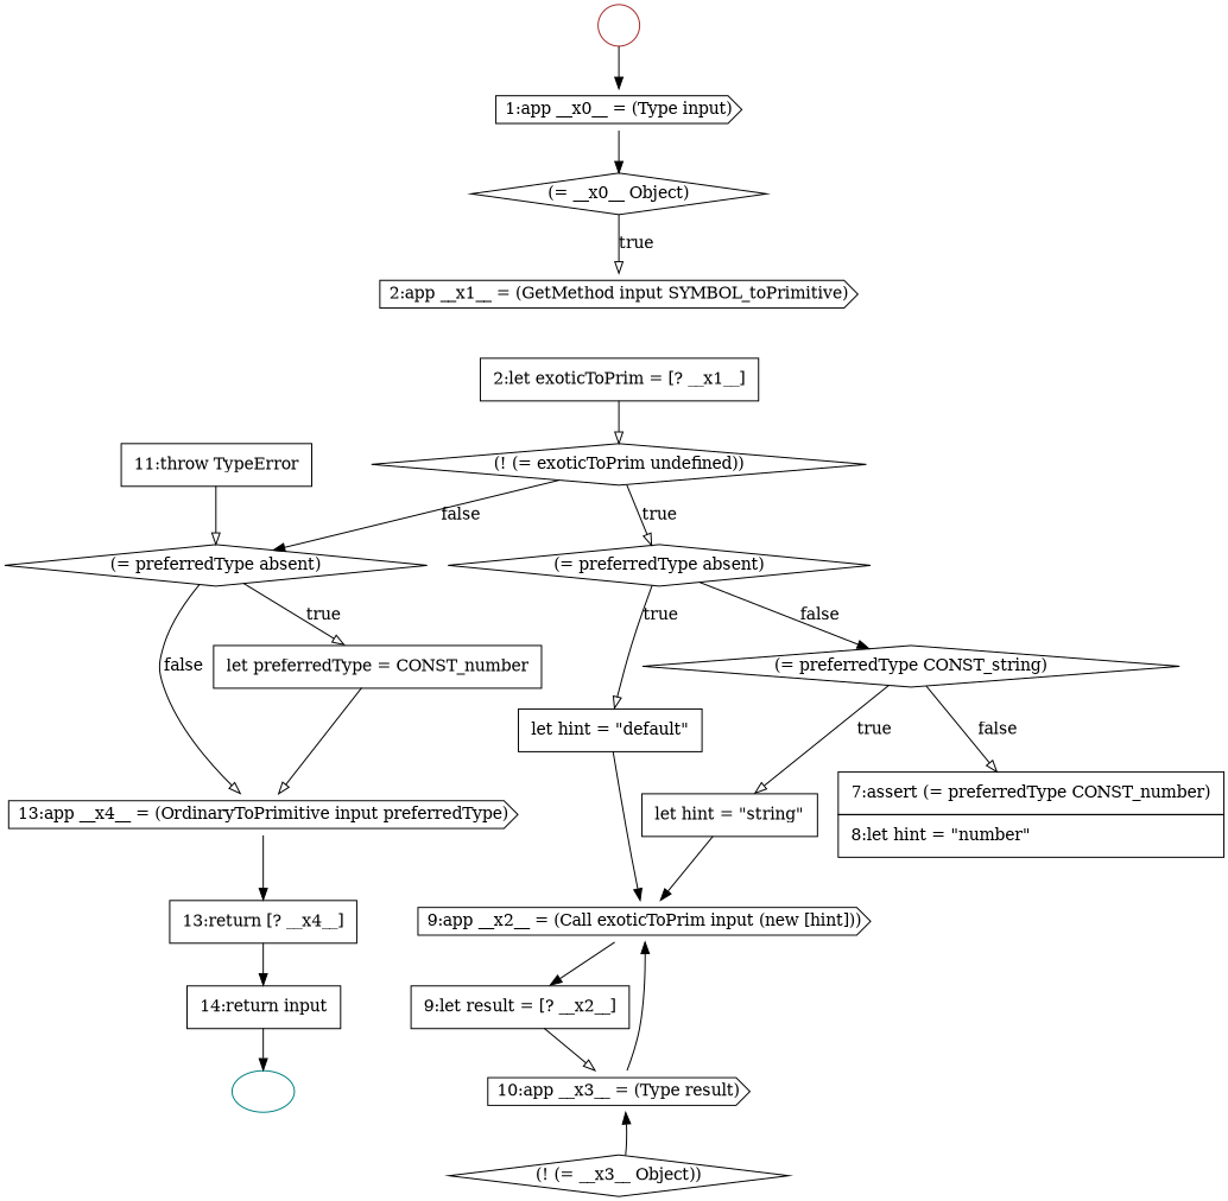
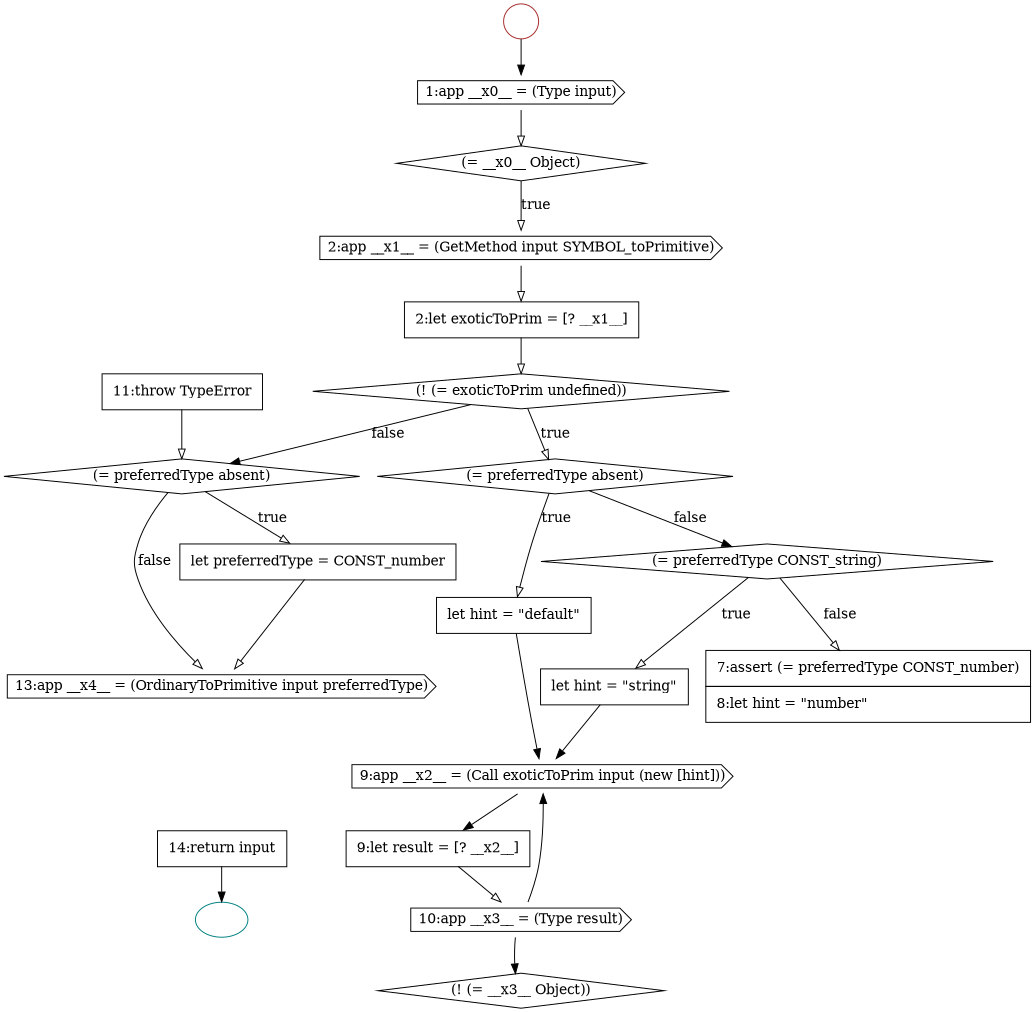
  digraph {
    node [color=black fillcolor=white shape=none style=filled]
    edge [arrowhead=normal color=black]
    n1 [label=<<font color="black">9:app __x2__ = (Call exoticToPrim input (new [hint]))</font>> shape=cds]
    n2 [label=<<font color="black">     <table border="0" cellborder="1" cellspacing="0" cellpadding="10">       <tr><td align="left">9:let result = [? __x2__]</td></tr>     </table>   </font>> margin=0]
    n3 [label=<<font color="black">10:app __x3__ = (Type result)</font>> shape=cds]
    n4 [label=<<font color="black">     <table border="0" cellborder="1" cellspacing="0" cellpadding="10">       <tr><td align="left">let hint = &quot;default&quot;</td></tr>     </table>   </font>> margin=0]
    n5 [label=<<font color="black">(! (= exoticToPrim undefined))</font>> shape=diamond]
    n6 [label=<<font color="black">(= preferredType absent)</font>> shape=diamond]
    n7 [label=<<font color="black">(= preferredType absent)</font>> shape=diamond]
    n8 [label=<<font color="black">(= preferredType CONST_string)</font>> shape=diamond]
    n9 [label=<<font color="black">13:app __x4__ = (OrdinaryToPrimitive input preferredType)</font>> shape=cds]
    n10 [label=<<font color="black">     <table border="0" cellborder="1" cellspacing="0" cellpadding="10">       <tr><td align="left">let preferredType = CONST_number</td></tr>     </table>   </font>> margin=0]
    n11 [label=<<font color="black">     <table border="0" cellborder="1" cellspacing="0" cellpadding="10">       <tr><td align="left">11:throw TypeError</td></tr>     </table>   </font>> margin=0]
    n12 [label=<<font color="black">(! (= __x3__ Object))</font>> shape=diamond]
-   n13 [label=<<font color="black">     <table border="0" cellborder="1" cellspacing="0" cellpadding="10">       <tr><td align="left">13:return [? __x4__]</td></tr>     </table>   </font>> margin=0]
    n14 [label=<<font color="black">     <table border="0" cellborder="1" cellspacing="0" cellpadding="10">       <tr><td align="left">14:return input</td></tr>     </table>   </font>> margin=0]
    n15 [label=<<font color="black">     <table border="0" cellborder="1" cellspacing="0" cellpadding="10">       <tr><td align="left">let hint = &quot;string&quot;</td></tr>     </table>   </font>> margin=0]
    n16 [label=<<font color="black">     <table border="0" cellborder="1" cellspacing="0" cellpadding="10">       <tr><td align="left">7:assert (= preferredType CONST_number)</td></tr>       <tr><td align="left">8:let hint = &quot;number&quot;</td></tr>     </table>   </font>> margin=0]
    n17 [label=<<font color="black">1:app __x0__ = (Type input)</font>> shape=cds]
    n18 [label=<<font color="black">(= __x0__ Object)</font>> shape=diamond]
    n19 [label=<<font color="black">2:app __x1__ = (GetMethod input SYMBOL_toPrimitive)</font>> shape=cds]
    n20 [label=<<font color="black">     <table border="0" cellborder="1" cellspacing="0" cellpadding="10">       <tr><td align="left">2:let exoticToPrim = [? __x1__]</td></tr>     </table>   </font>> margin=0]
    n21 [color=teal label=" " shape=ellipse]
    n22 [color=brown label=" " shape=circle]
    n1 -> n2
    n2 -> n3 [arrowhead=onormal]
    n3 -> n1
-   n12 -> n3
+   n3 -> n12
    n4 -> n1
    n5 -> n6 [arrowhead=onormal label=<<font color="black">true</font>>]
    n5 -> n7 [label=<<font color="black">false</font>>]
    n6 -> n4 [arrowhead=onormal label=<<font color="black">true</font>>]
    n6 -> n8 [label=<<font color="black">false</font>>]
    n7 -> n9 [arrowhead=onormal label=<<font color="black">false</font>>]
    n7 -> n10 [arrowhead=onormal label=<<font color="black">true</font>>]
    n8 -> n15 [arrowhead=onormal label=<<font color="black">true</font>>]
    n8 -> n16 [arrowhead=onormal label=<<font color="black">false</font>>]
-   n9 -> n13
    n10 -> n9 [arrowhead=onormal]
    n11 -> n7 [arrowhead=onormal]
-   n13 -> n14
    n14 -> n21
    n15 -> n1
-   n17 -> n18
+   n17 -> n18 [arrowhead=onormal]
    n18 -> n19 [arrowhead=onormal label=<<font color="black">true</font>>]
+   n19 -> n20 [arrowhead=onormal]
    n20 -> n5 [arrowhead=onormal]
    n22 -> n17
  }
